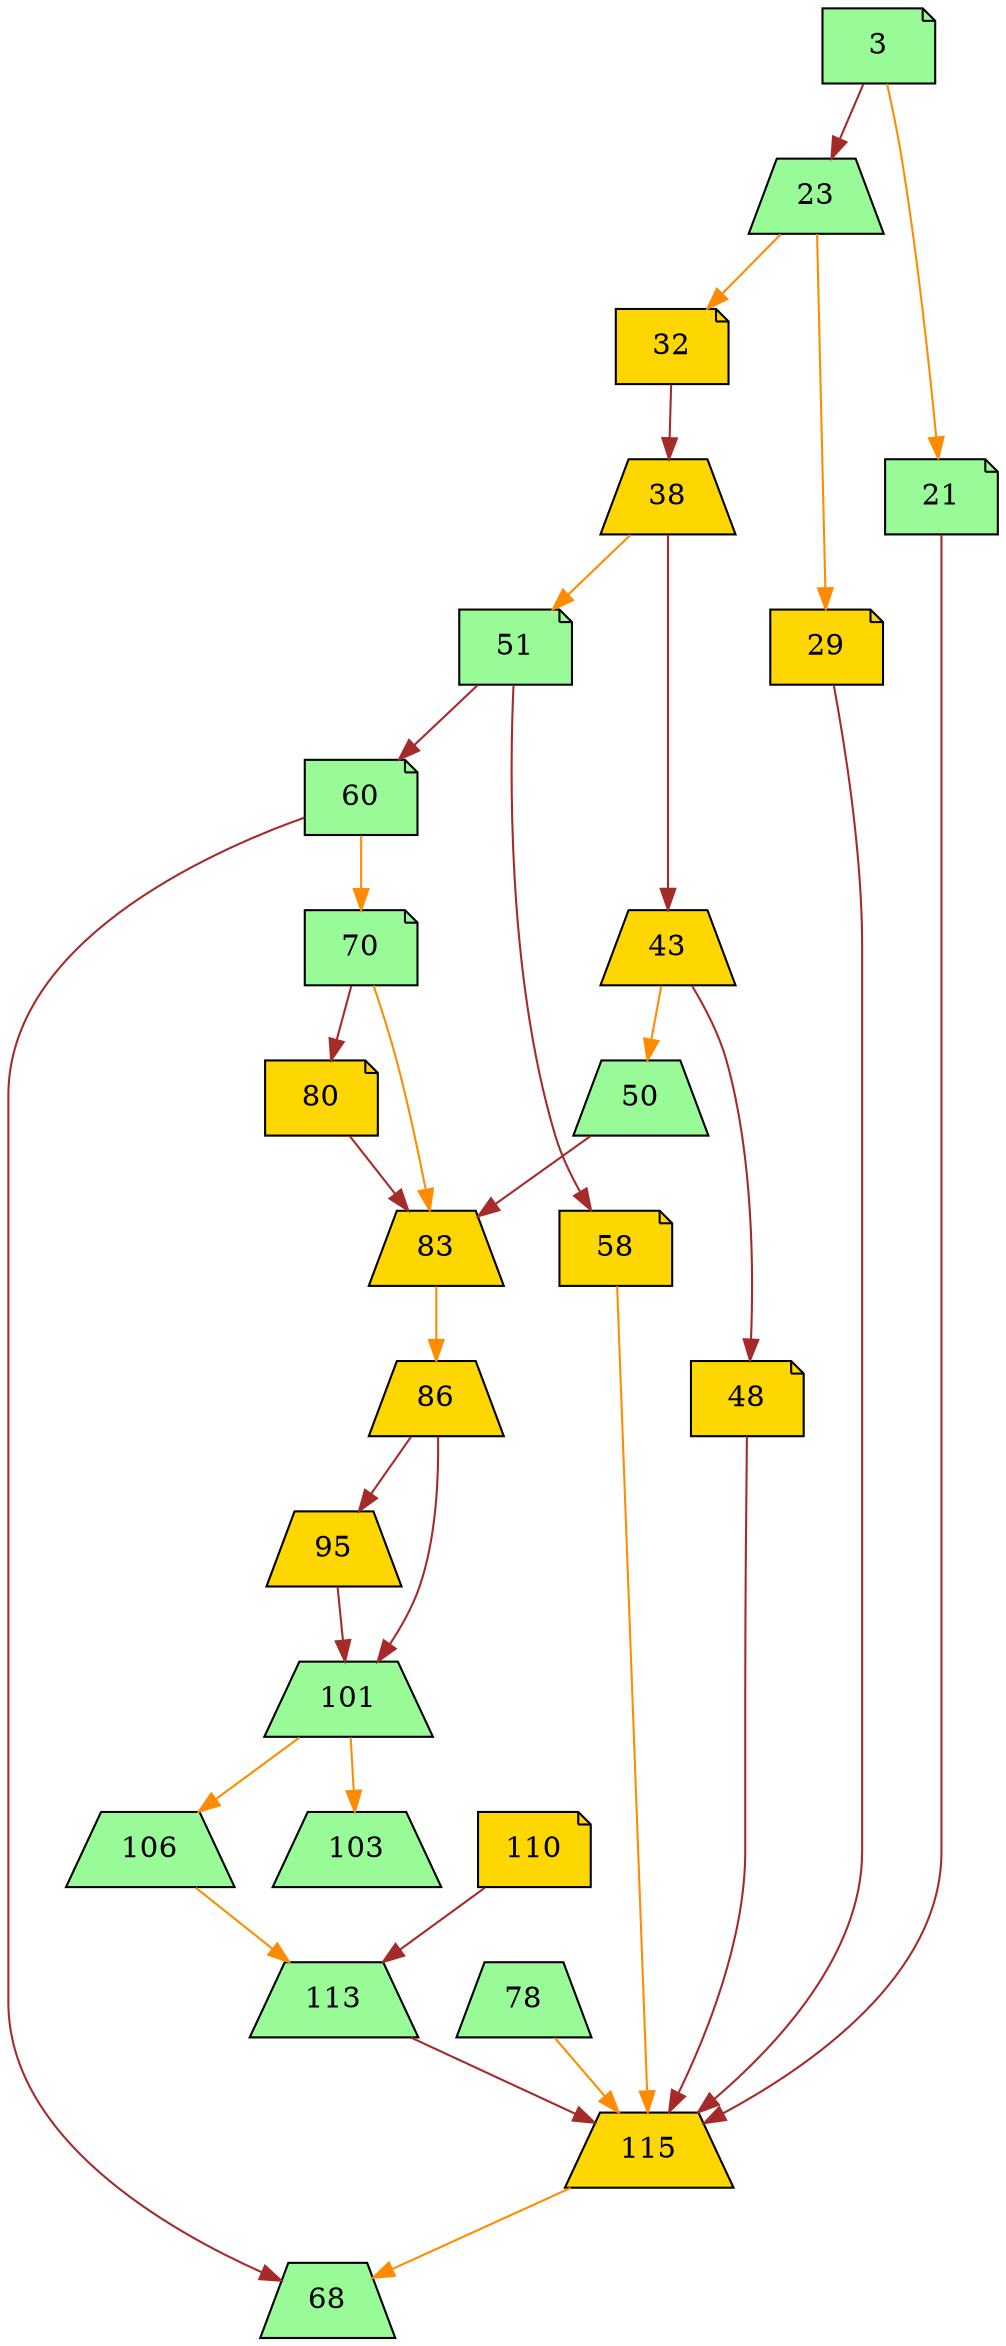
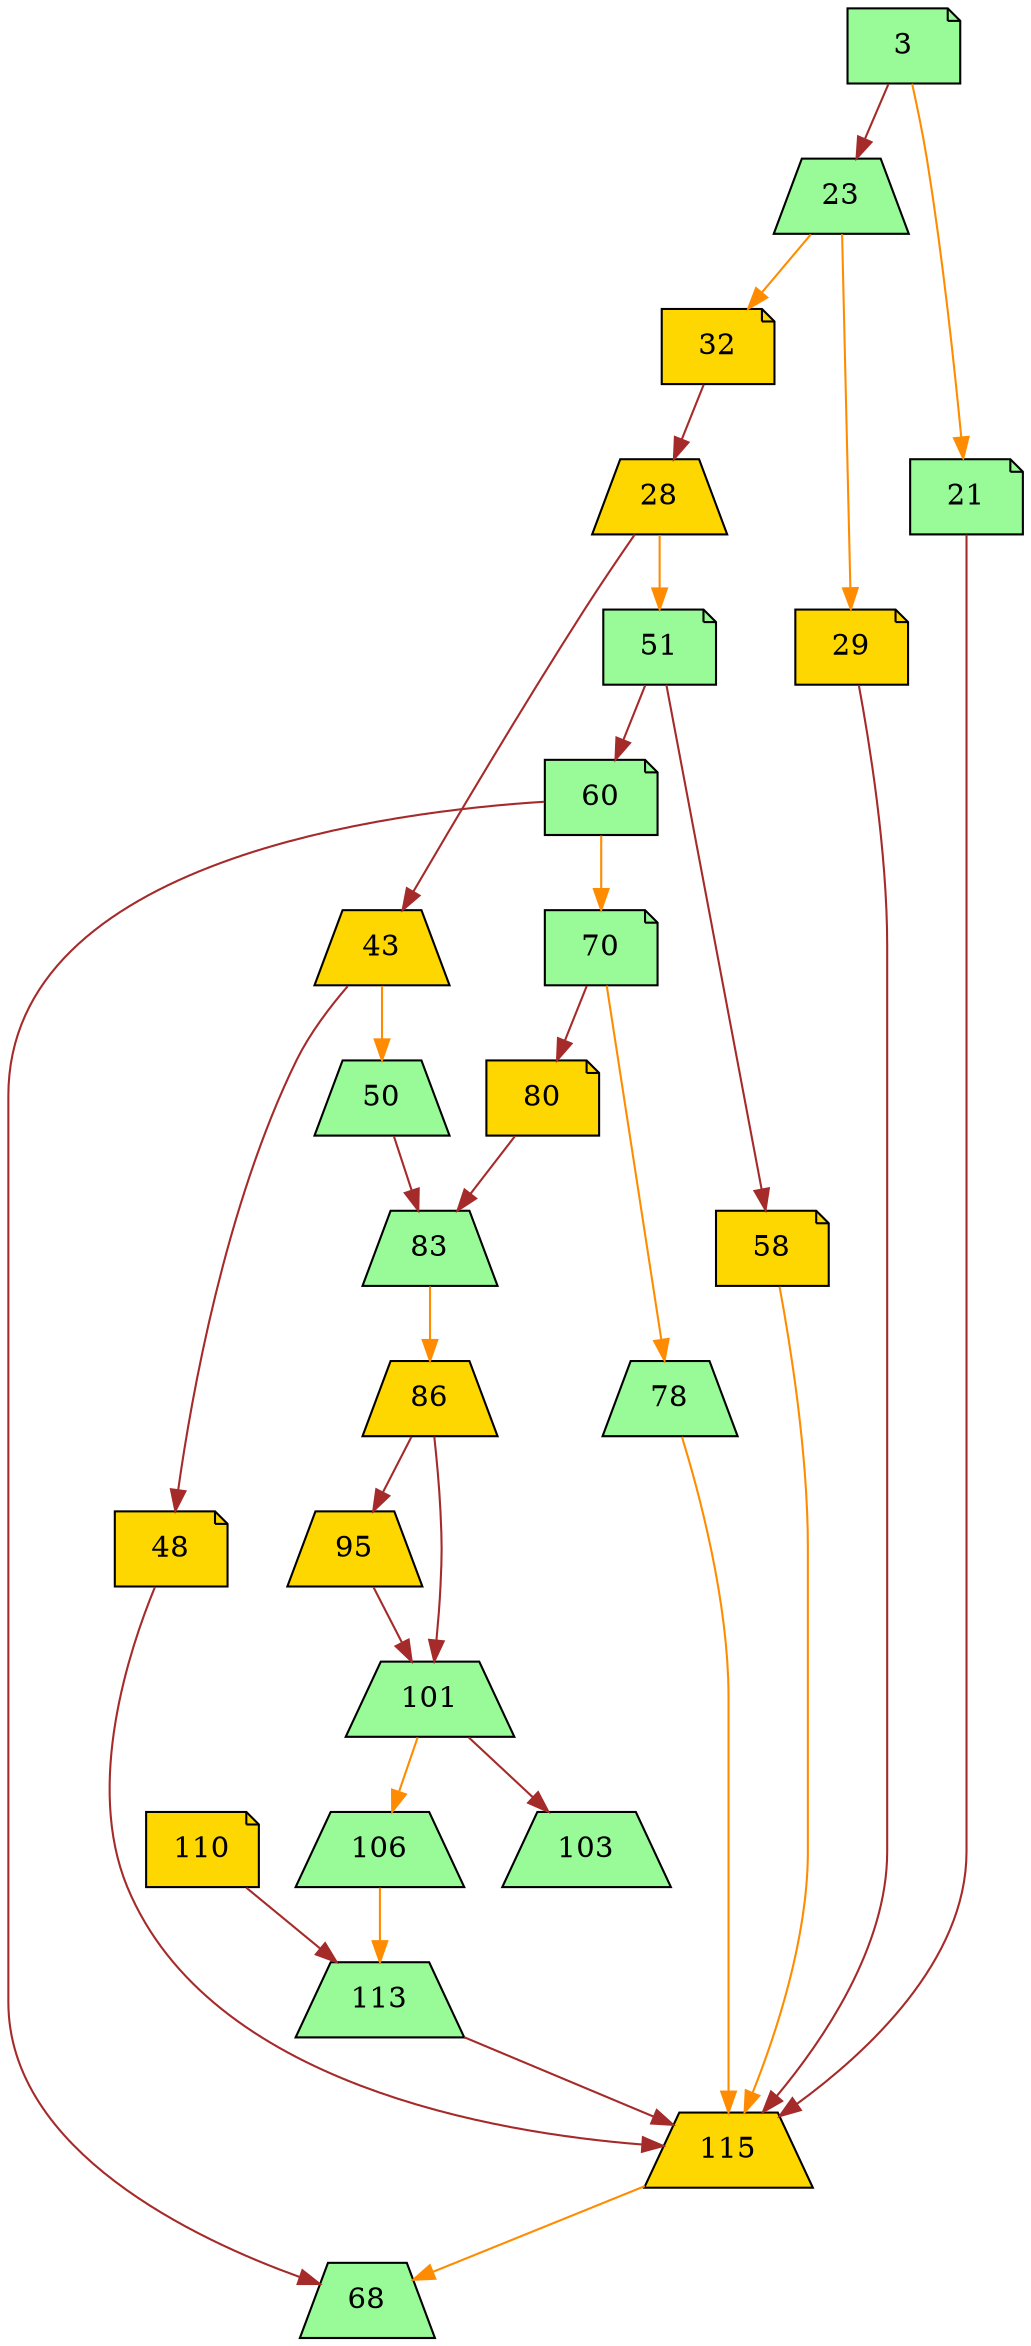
  strict digraph {
    node [fillcolor=palegreen shape=trapezium style=filled]
    edge [color=brown]
    3 [entry=true shape=note]
    21 [shape=note]
    23
    115 [fillcolor=gold]
    29 [fillcolor=gold shape=note]
    32 [fillcolor=gold shape=note]
    68
-   38 [fillcolor=gold]
+   38 [fillcolor=gold label=28]
    43 [fillcolor=gold]
    51 [shape=note]
    110 [fillcolor=gold shape=note]
    113
    48 [fillcolor=gold shape=note]
    50
    58 [fillcolor=gold shape=note]
    60 [shape=note]
-   83 [fillcolor=gold]
+   83
    70 [shape=note]
    86 [fillcolor=gold]
    101
    95 [fillcolor=gold]
    78
    80 [fillcolor=gold shape=note]
    103
    106
    3 -> 21 [color=darkorange cond=true]
    3 -> 23 [cond=false]
    21 -> 115
    23 -> 29 [color=darkorange cond=true]
    23 -> 32 [color=darkorange cond=false]
    115 -> 68 [color=darkorange]
    29 -> 115
    32 -> 38 [cond=true]
    38 -> 43 [cond=true]
    38 -> 51 [color=darkorange cond=false]
    43 -> 48 [cond=true]
    43 -> 50 [color=darkorange cond=false]
    51 -> 58 [cond=true]
    51 -> 60 [cond=false]
    110 -> 113
    113 -> 115
    48 -> 115
    50 -> 83
    58 -> 115 [color=darkorange]
    60 -> 68 [cond=true]
    60 -> 70 [color=darkorange cond=false]
    83 -> 86 [color=darkorange]
-   70 -> 83 [color=darkorange cond=true]
+   70 -> 78 [color=darkorange cond=true]
    70 -> 80 [cond=false]
    86 -> 101 [cond=true]
    86 -> 95 [cond=false]
-   101 -> 103 [color=darkorange cond=true]
+   101 -> 103 [cond=true]
    101 -> 106 [color=darkorange cond=false]
    95 -> 101
    78 -> 115 [color=darkorange]
    80 -> 83
    106 -> 113 [color=darkorange]
  }
